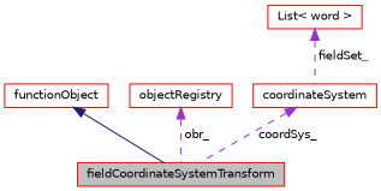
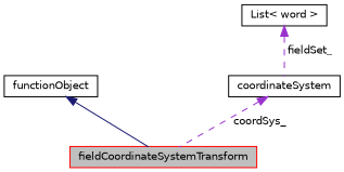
  digraph {
    node [color=red fontname=Helvetica fontsize=10 shape=record]
    edge [color=darkorchid3 dir=back fontname=Helvetica fontsize=10 labelfontname=Helvetica labelfontsize=10 style=dashed]
    n1 [fillcolor=grey75 fontcolor=black height=0.2 label=fieldCoordinateSystemTransform style=filled width=0.4]
-   n2 [height=0.2 label=functionObject width=0.4]
-   n3 [height=0.2 label=objectRegistry width=0.4]
-   n4 [height=0.2 label=coordinateSystem width=0.4]
-   n5 [height=0.2 label="List\< word \>" width=0.4]
+   n2 [color=black height=0.2 label=functionObject width=0.4]
+   n4 [color=black height=0.2 label=coordinateSystem width=0.4]
+   n5 [color=black height=0.2 label="List\< word \>" width=0.4]
    n2 -> n1 [color=midnightblue style=solid]
-   n3 -> n1 [label=" obr_"]
    n4 -> n1 [label=" coordSys_"]
    n5 -> n4 [label=" fieldSet_"]
  }
